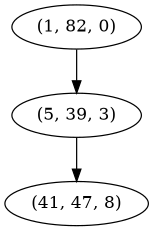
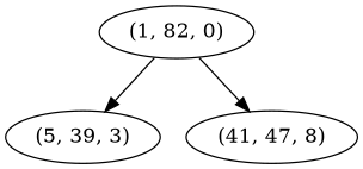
  digraph {
    n1 [label="(5, 39, 3)"]
    "(1, 82, 0)"
    "(41, 47, 8)"
-   n1 -> "(41, 47, 8)"
+   "(1, 82, 0)" -> "(41, 47, 8)"
    "(1, 82, 0)" -> n1
  }
